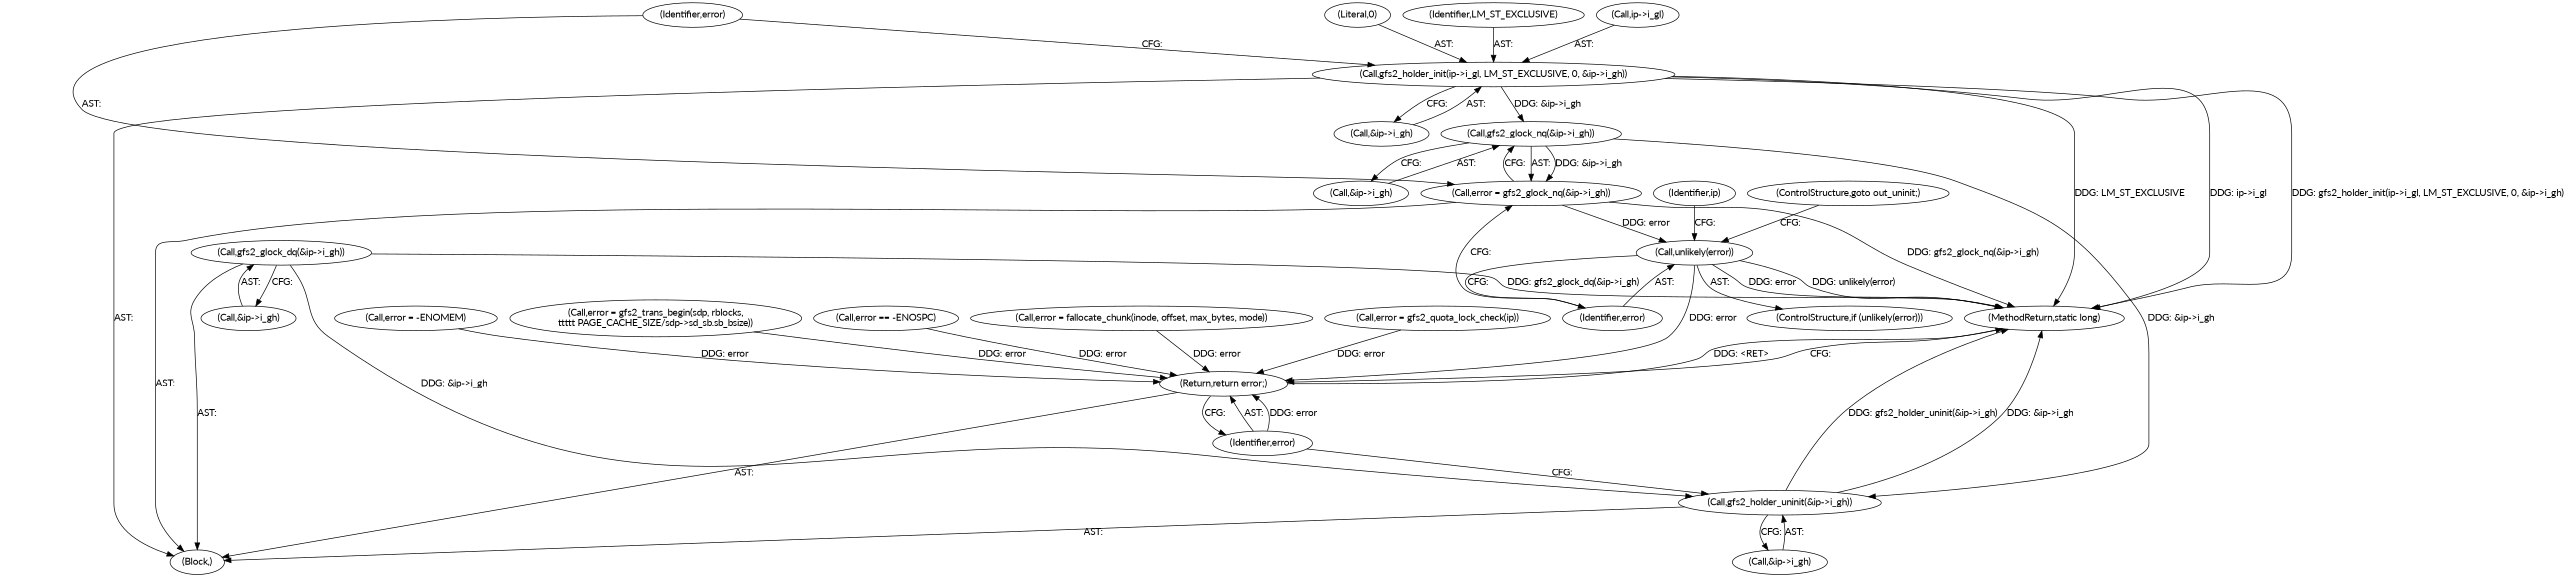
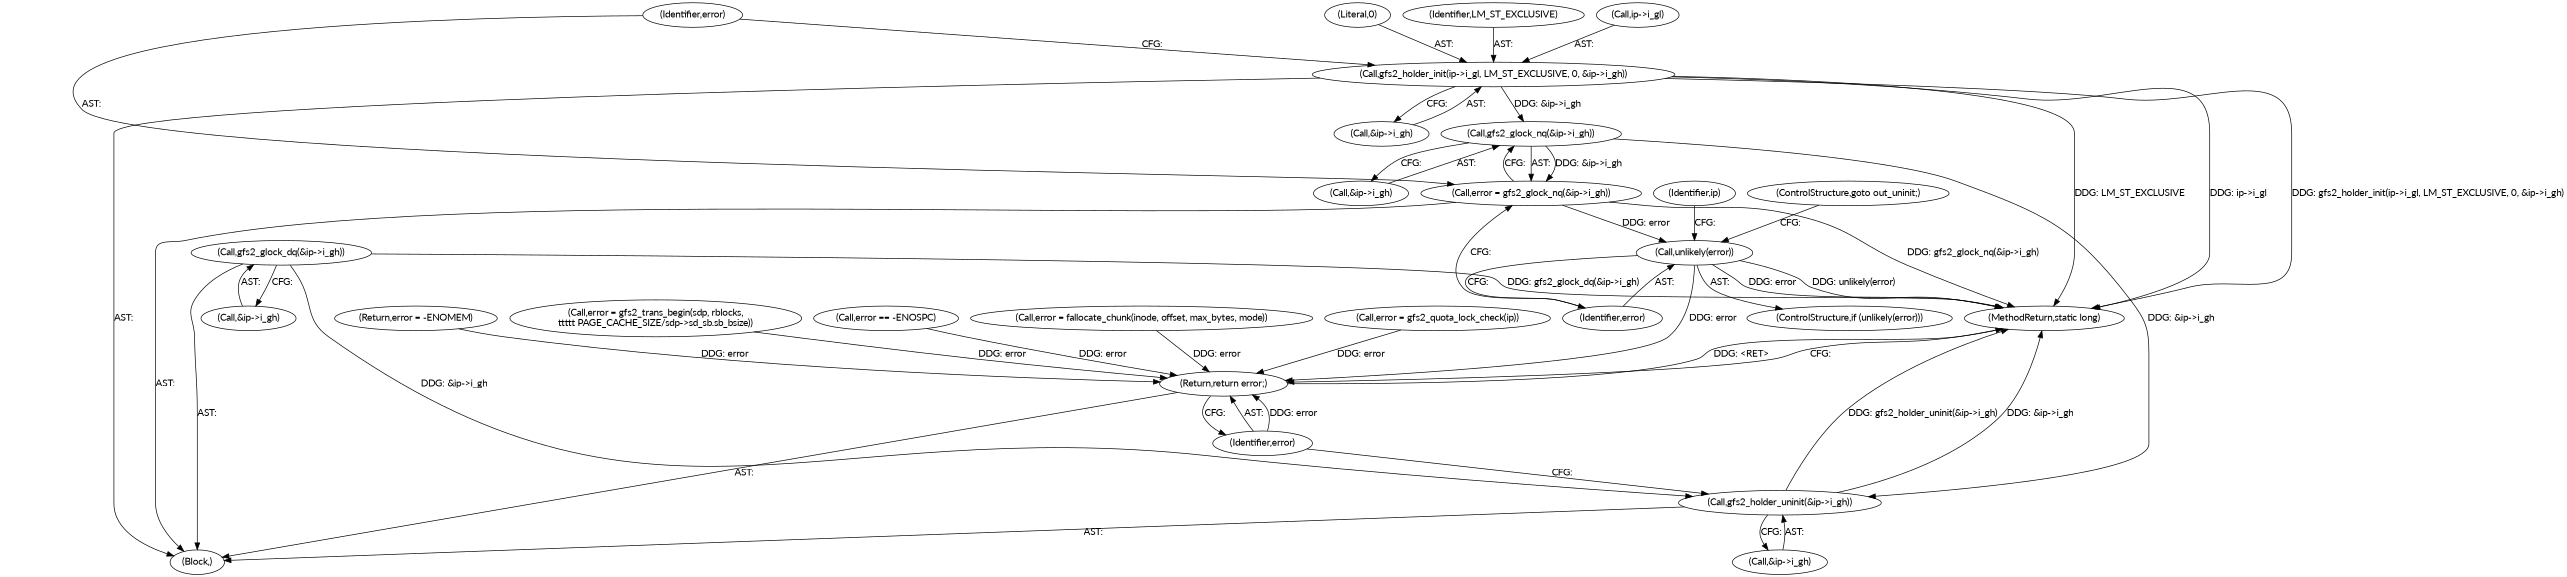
  digraph {
    fontname=Lato
    node [fontname=Lato]
    edge [fontname=Lato]
    n1 [label="(Call,gfs2_holder_init(ip->i_gl, LM_ST_EXCLUSIVE, 0, &ip->i_gh))"]
    n2 [label="(Call,gfs2_glock_nq(&ip->i_gh))"]
    n3 [label="(Call,&ip->i_gh)"]
    n4 [label="(Block,)"]
    n5 [label="(MethodReturn,static long)"]
    n6 [label="(Call,error = gfs2_glock_nq(&ip->i_gh))"]
    n7 [label="(Call,gfs2_holder_uninit(&ip->i_gh))"]
    n8 [label="(Call,&ip->i_gh)"]
    n9 [label="(Return,return error;)"]
    n10 [label="(Call,unlikely(error))"]
    n11 [label="(Call,gfs2_glock_dq(&ip->i_gh))"]
    n12 [label="(Call,&ip->i_gh)"]
    n13 [label="(Call,&ip->i_gh)"]
    n14 [label="(ControlStructure,if (unlikely(error)))"]
    n15 [label="(Identifier,error)"]
    n16 [label="(Identifier,error)"]
    n17 [label="(Call,ip->i_gl)"]
-   n18 [label="(Call,error = -ENOMEM)"]
+   n18 [label="(Return,error = -ENOMEM)"]
    n19 [label="(Literal,0)"]
    n20 [label="(Call,error = gfs2_trans_begin(sdp, rblocks,\n\t\t\t\t\t PAGE_CACHE_SIZE/sdp->sd_sb.sb_bsize))"]
    n21 [label="(Call,error == -ENOSPC)"]
    n22 [label="(Identifier,ip)"]
    n23 [label="(Identifier,error)"]
    n24 [label="(Call,error = fallocate_chunk(inode, offset, max_bytes, mode))"]
    n25 [label="(ControlStructure,goto out_uninit;)"]
    n26 [label="(Identifier,LM_ST_EXCLUSIVE)"]
    n27 [label="(Call,error = gfs2_quota_lock_check(ip))"]
    n1 -> n2 [label="DDG: &ip->i_gh"]
    n1 -> n3 [label="CFG: "]
    n1 -> n4 [label="AST: "]
    n1 -> n5 [label="DDG: LM_ST_EXCLUSIVE"]
    n1 -> n5 [label="DDG: ip->i_gl"]
    n1 -> n5 [label="DDG: gfs2_holder_init(ip->i_gl, LM_ST_EXCLUSIVE, 0, &ip->i_gh)"]
    n2 -> n6 [label="AST: "]
    n2 -> n6 [label="DDG: &ip->i_gh"]
    n2 -> n7 [label="DDG: &ip->i_gh"]
    n2 -> n8 [label="CFG: "]
    n3 -> n1 [label="AST: "]
    n5 -> n9 [label="CFG: "]
    n6 -> n2 [label="CFG: "]
    n6 -> n4 [label="AST: "]
    n6 -> n5 [label="DDG: gfs2_glock_nq(&ip->i_gh)"]
    n6 -> n10 [label="DDG: error"]
    n7 -> n4 [label="AST: "]
    n7 -> n5 [label="DDG: gfs2_holder_uninit(&ip->i_gh)"]
    n7 -> n5 [label="DDG: &ip->i_gh"]
    n7 -> n13 [label="CFG: "]
    n8 -> n2 [label="AST: "]
    n9 -> n4 [label="AST: "]
    n9 -> n5 [label="DDG: <RET>"]
    n9 -> n16 [label="CFG: "]
    n10 -> n5 [label="DDG: error"]
    n10 -> n5 [label="DDG: unlikely(error)"]
    n10 -> n9 [label="DDG: error"]
    n10 -> n14 [label="AST: "]
    n10 -> n15 [label="CFG: "]
    n11 -> n4 [label="AST: "]
    n11 -> n5 [label="DDG: gfs2_glock_dq(&ip->i_gh)"]
    n11 -> n7 [label="DDG: &ip->i_gh"]
    n11 -> n12 [label="CFG: "]
    n12 -> n11 [label="AST: "]
    n13 -> n7 [label="AST: "]
    n15 -> n6 [label="CFG: "]
    n15 -> n10 [label="AST: "]
    n16 -> n7 [label="CFG: "]
    n16 -> n9 [label="AST: "]
    n16 -> n9 [label="DDG: error"]
    n17 -> n1 [label="AST: "]
    n18 -> n9 [label="DDG: error"]
    n19 -> n1 [label="AST: "]
    n20 -> n9 [label="DDG: error"]
    n21 -> n9 [label="DDG: error"]
    n22 -> n10 [label="CFG: "]
    n23 -> n1 [label="CFG: "]
    n23 -> n6 [label="AST: "]
    n24 -> n9 [label="DDG: error"]
    n25 -> n10 [label="CFG: "]
    n26 -> n1 [label="AST: "]
    n27 -> n9 [label="DDG: error"]
  }
